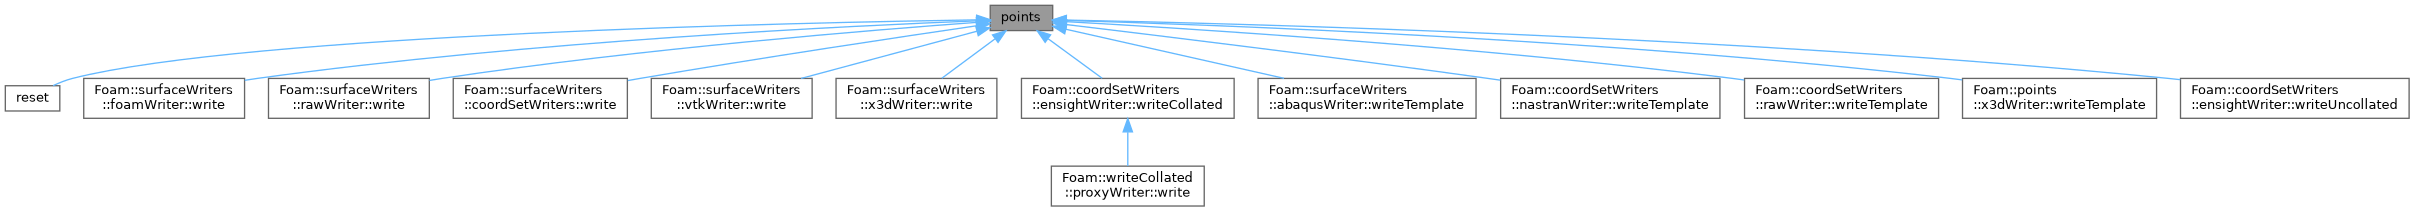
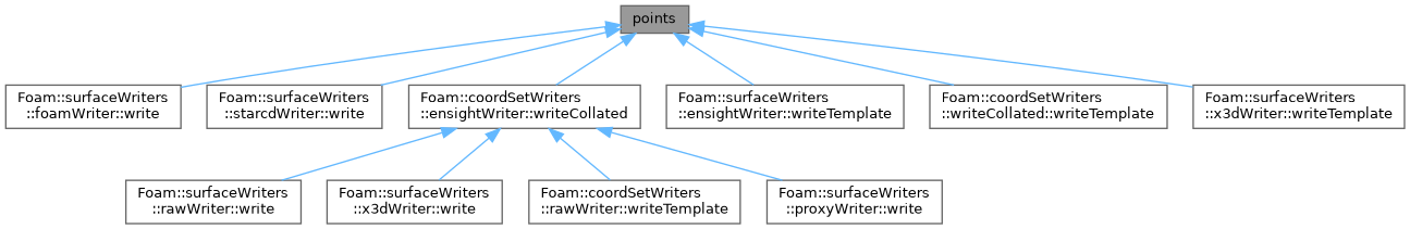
  digraph {
    rankdir=TB
    node [color=grey40 fillcolor=white fontname=Helvetica fontsize=10 shape=box style=filled]
    edge [color=steelblue1 dir=back fontname=Helvetica fontsize=10 labelfontname=Helvetica labelfontsize=10 style=solid]
    n1 [color=gray40 fillcolor=grey60 fontcolor=black height=0.2 label=points width=0.4]
-   n2 [height=0.2 label=reset width=0.4]
    n3 [height=0.2 label="Foam::surfaceWriters\l::foamWriter::write" width=0.4]
    n4 [height=0.2 label="Foam::surfaceWriters\l::rawWriter::write" width=0.4]
-   n5 [height=0.2 label="Foam::surfaceWriters\l::coordSetWriters::write" width=0.4]
-   n6 [height=0.2 label="Foam::surfaceWriters\l::vtkWriter::write" width=0.4]
+   n5 [height=0.2 label="Foam::surfaceWriters\l::starcdWriter::write" width=0.4]
    n7 [height=0.2 label="Foam::surfaceWriters\l::x3dWriter::write" width=0.4]
    n8 [height=0.2 label="Foam::coordSetWriters\l::ensightWriter::writeCollated" width=0.4]
-   n9 [height=0.2 label="Foam::surfaceWriters\l::abaqusWriter::writeTemplate" width=0.4]
-   n10 [height=0.2 label="Foam::coordSetWriters\l::nastranWriter::writeTemplate" width=0.4]
+   n9 [height=0.2 label="Foam::surfaceWriters\l::ensightWriter::writeTemplate" width=0.4]
+   n10 [height=0.2 label="Foam::coordSetWriters\l::writeCollated::writeTemplate" width=0.4]
    n11 [height=0.2 label="Foam::coordSetWriters\l::rawWriter::writeTemplate" width=0.4]
-   n12 [height=0.2 label="Foam::points\l::x3dWriter::writeTemplate" width=0.4]
-   n13 [height=0.2 label="Foam::coordSetWriters\l::ensightWriter::writeUncollated" width=0.4]
-   n14 [height=0.2 label="Foam::writeCollated\l::proxyWriter::write" width=0.4]
-   n1 -> n2
+   n12 [height=0.2 label="Foam::surfaceWriters\l::x3dWriter::writeTemplate" width=0.4]
+   n14 [height=0.2 label="Foam::surfaceWriters\l::proxyWriter::write" width=0.4]
    n1 -> n3
-   n1 -> n4
+   n8 -> n4
    n1 -> n5
-   n1 -> n6
-   n1 -> n7
+   n8 -> n7
    n1 -> n8
    n1 -> n9
    n1 -> n10
-   n1 -> n11
+   n8 -> n11
    n1 -> n12
-   n1 -> n13
    n8 -> n14
  }
